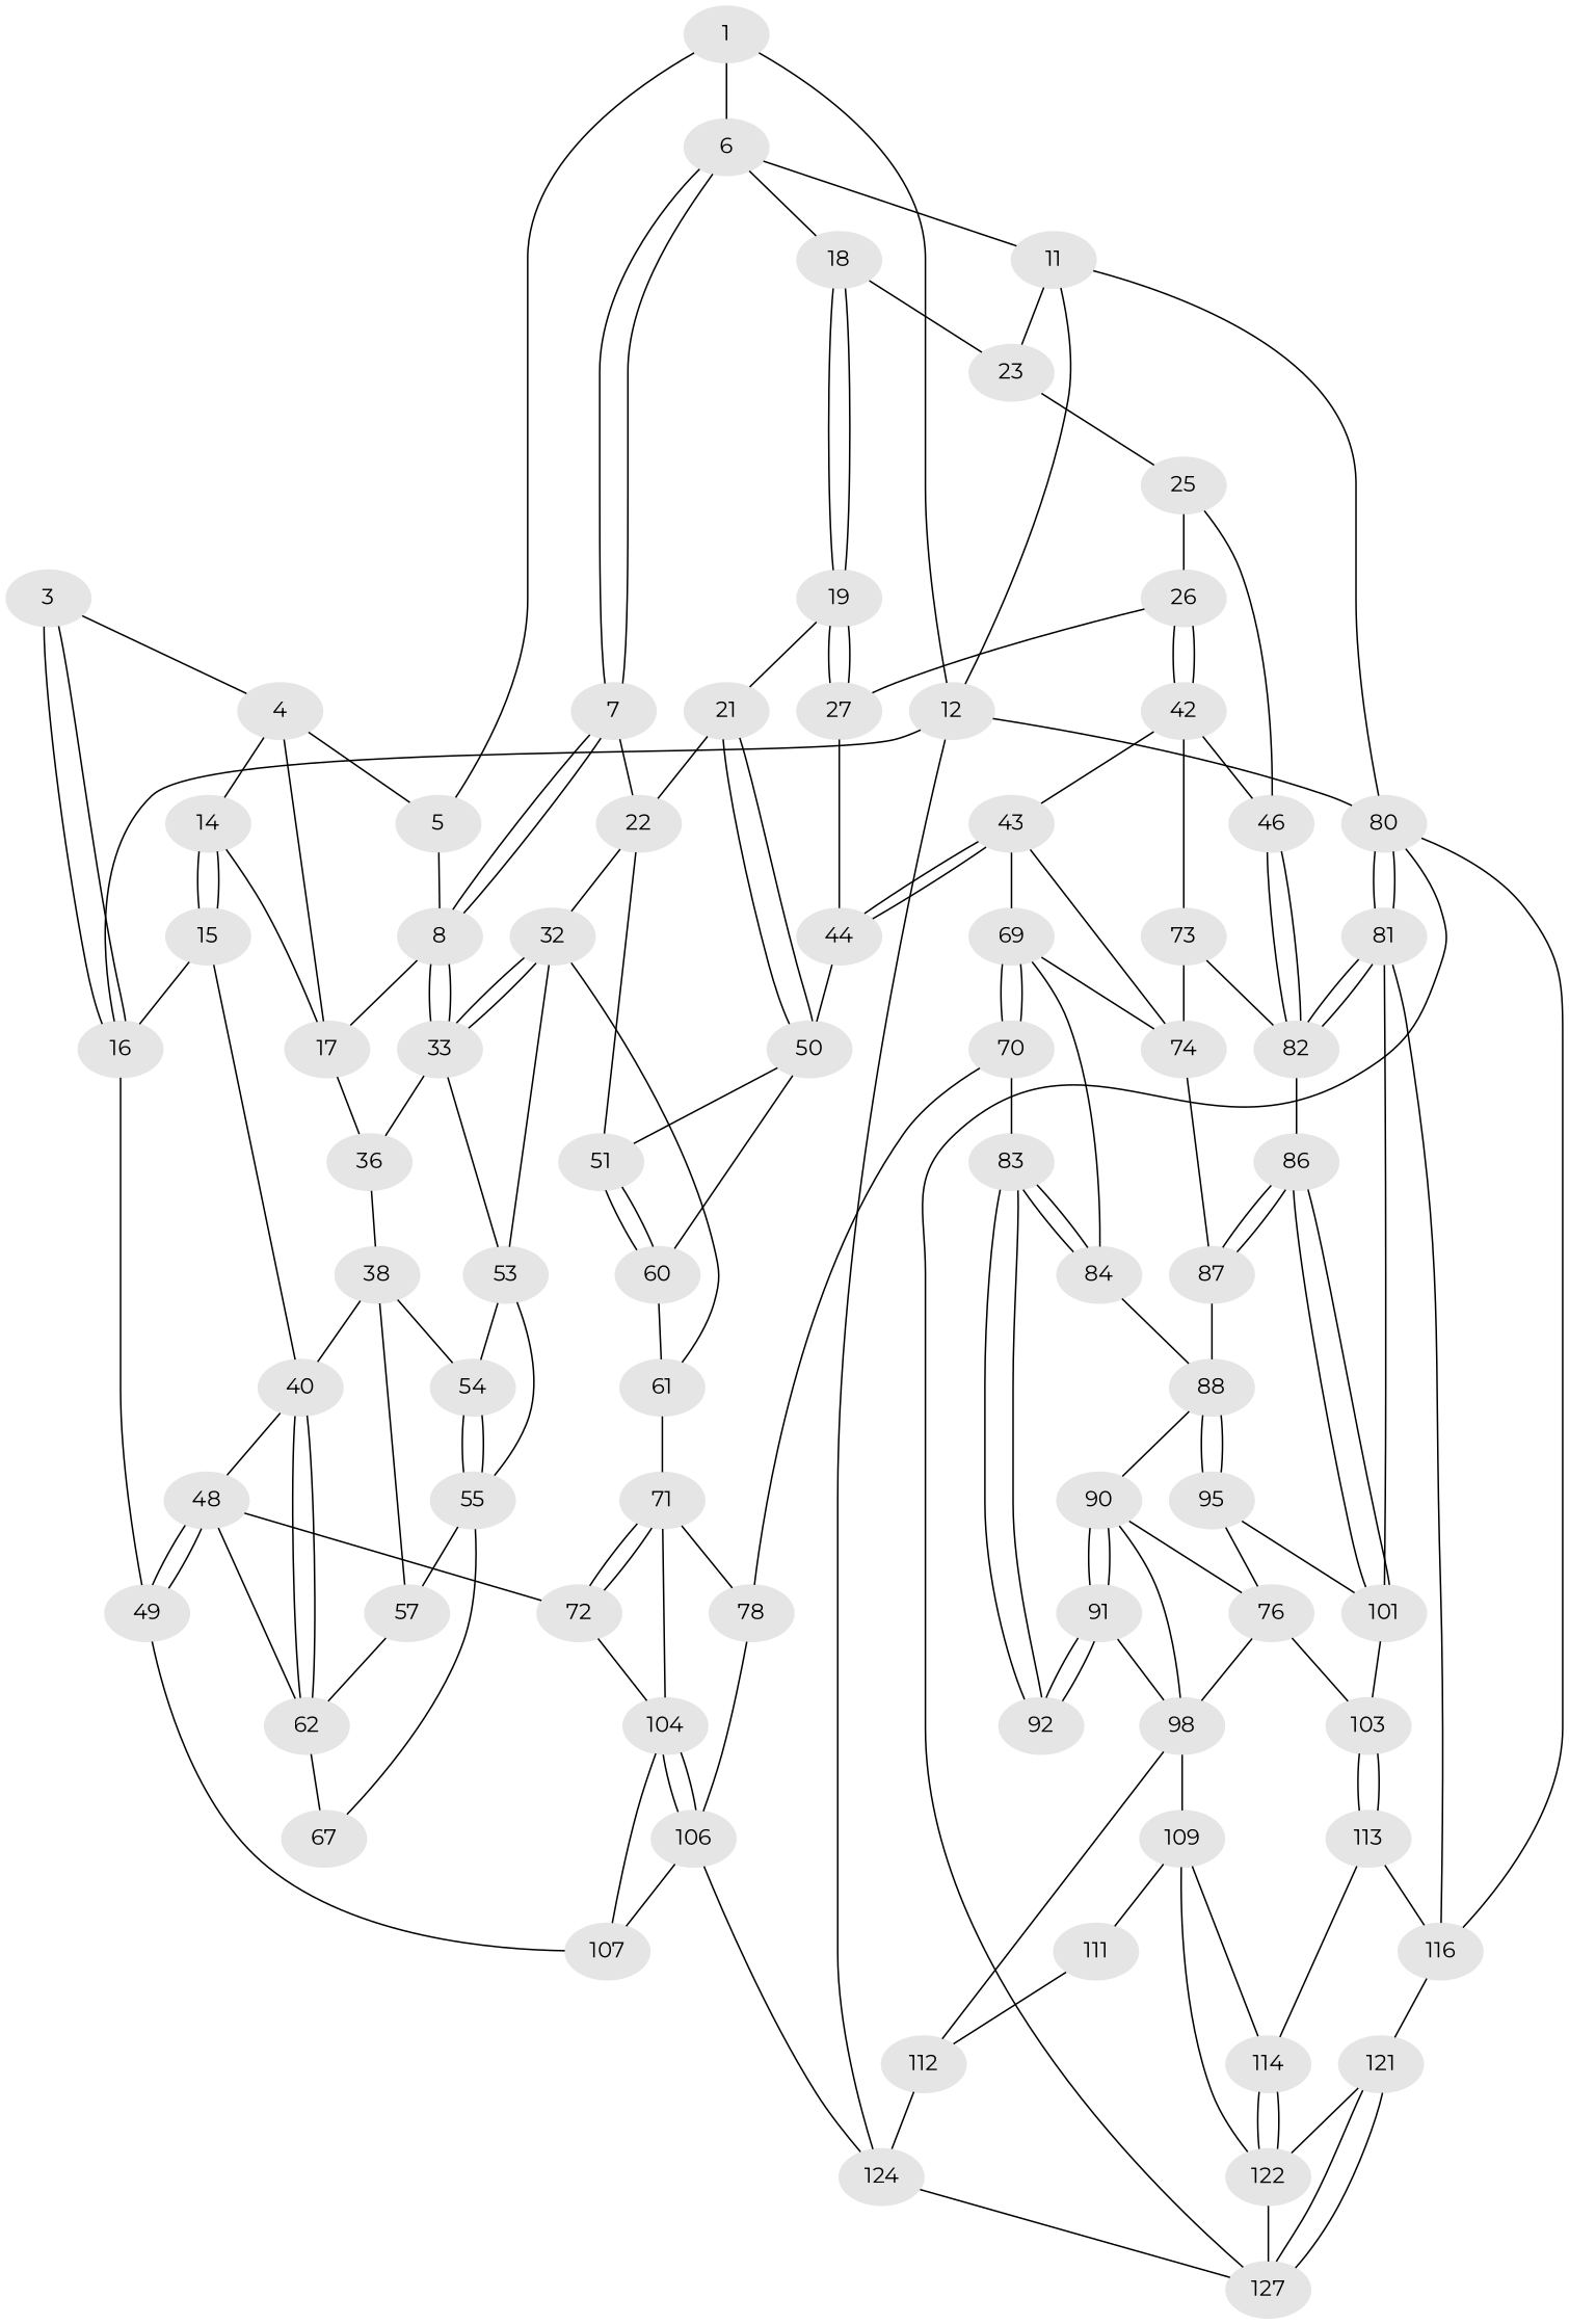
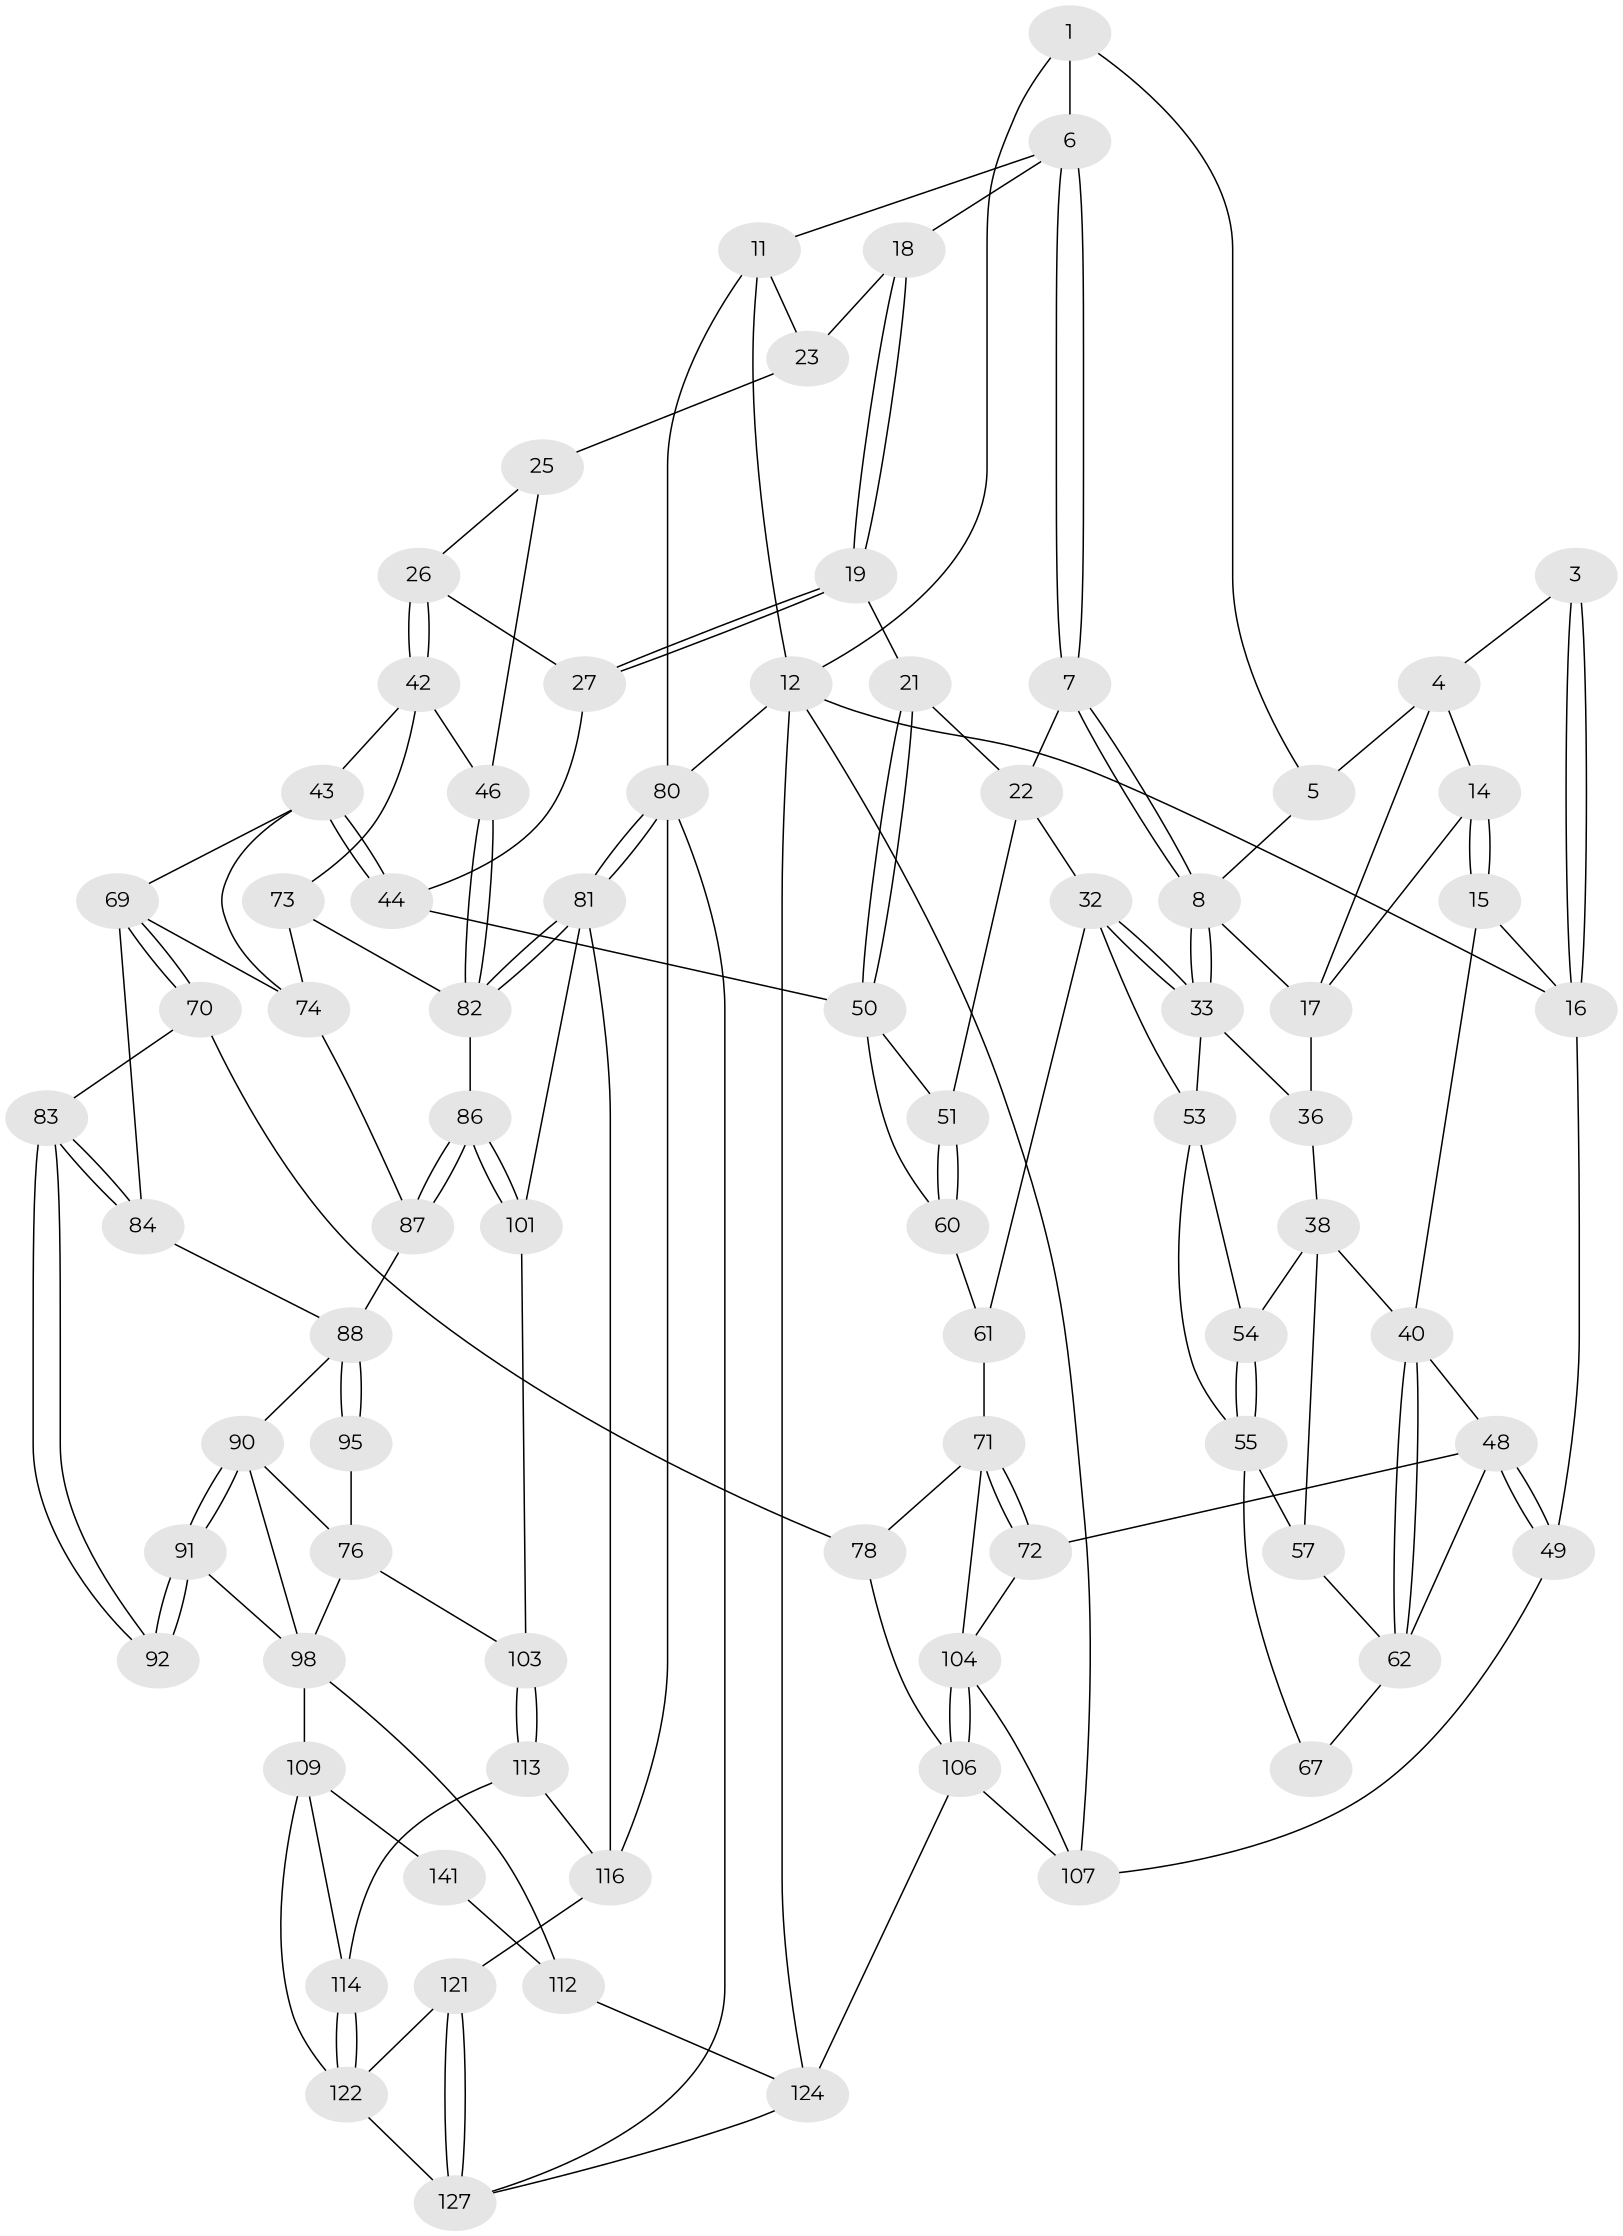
  graph {
    fontname=Montserrat
    node [color=gray90 fontname=Montserrat style=filled]
    edge [fontname=Montserrat]
    1 [super="+2"]
    6 [super="+10"]
    12 [super="+118"]
    5
    4 [super="+13"]
    3
    16 [super="+30"]
    7
    11
    18
    80 [super="+120"]
    107 [super="+108"]
    124 [super="+125"]
    14 [super="+29"]
    17 [super="+28"]
    49
    8 [super="+9"]
    15 [super="+34"]
    36
    33 [super="+35"]
    22 [super="+31"]
    23 [super="+24"]
    19 [super="+20"]
    32 [super="+58"]
    51
    53 [super="+59"]
    25 [super="+45"]
    81 [super="+115"]
    116 [super="+117"]
    127 [super="+128"]
    40 [super="+41"]
    48 [super="+65"]
    62 [super="+64"]
    38 [super="+39"]
    21
    27 [super="+37"]
    50 [super="+52"]
    44
    60 [super="+63"]
    61 [super="+66"]
    26
    46
    42 [super="+47"]
    82 [super="+85"]
    43 [super="+68"]
    73
    54
    55 [super="+56"]
    71 [super="+79"]
    57
    72
    67
    69 [super="+76"]
    74 [super="+75"]
    70 [super="+77"]
    84
    87
    86
    104 [super="+105"]
    78 [super="+94"]
    83
    88 [super="+89"]
    106 [super="+119"]
    92 [super="+93"]
    101 [super="+102"]
    121
    103
    90 [super="+97"]
    95
    91
    n71 [label=76 super="+99"]
    98 [super="+100"]
    112 [super="+123"]
    109 [super="+110"]
    113
-   111
+   111 [label=141]
    114
    122 [super="+126"]
    1 -- 6
    1 -- 12
    1 -- 5
    6 -- 7
    6 -- 7
    6 -- 11
    6 -- 18
    12 -- 16
    12 -- 80
+   12 -- 107
    12 -- 124
    5 -- 8
    4 -- 5
    4 -- 14
    4 -- 17
    3 -- 4
    3 -- 16
    3 -- 16
    16 -- 49
    7 -- 8
    7 -- 8
    7 -- 22
    11 -- 12
    11 -- 80
    11 -- 23
    18 -- 23
    18 -- 19
    18 -- 19
    80 -- 81
    80 -- 81
    80 -- 116
    80 -- 127
    124 -- 127
    14 -- 17
    14 -- 15 [weight=2]
    14 -- 15
    17 -- 36
    49 -- 107
    8 -- 17
    8 -- 33
    8 -- 33
    15 -- 16
    15 -- 40
    36 -- 38
    33 -- 36
    33 -- 53
    22 -- 32
    22 -- 51
    23 -- 25 [weight=2]
    19 -- 21
    19 -- 27 [weight=2]
    19 -- 27
    32 -- 33
    32 -- 33
    32 -- 53
    32 -- 61
    51 -- 60
    51 -- 60
    53 -- 54
    53 -- 55
    25 -- 26
    25 -- 46
    81 -- 116
    81 -- 82
    81 -- 82
    81 -- 101
    116 -- 121
    40 -- 48
    40 -- 62
    40 -- 62
    48 -- 49
    48 -- 49
    48 -- 62
    48 -- 72
    62 -- 67
    38 -- 40
    38 -- 54
    38 -- 57
    21 -- 22
    21 -- 50
    21 -- 50
    27 -- 44
    50 -- 51
    50 -- 60
    44 -- 50
    60 -- 61
    61 -- 71
    26 -- 27
    26 -- 42
    26 -- 42
    46 -- 82
    46 -- 82
    42 -- 46
    42 -- 43
    42 -- 73
    82 -- 86
    43 -- 44
    43 -- 44
    43 -- 69
    43 -- 74
    73 -- 82
    73 -- 74
    54 -- 55
    54 -- 55
    55 -- 57
    55 -- 67
    71 -- 72
    71 -- 72
    71 -- 104
    71 -- 78
    57 -- 62
    72 -- 104
    69 -- 74
    69 -- 70
    69 -- 70
    69 -- 84
    74 -- 87
    70 -- 78
    70 -- 83
    84 -- 88
    87 -- 88
    86 -- 87
    86 -- 87
    86 -- 101
    86 -- 101
    104 -- 107
    104 -- 106
    104 -- 106
    78 -- 106
    83 -- 84
    83 -- 84
    83 -- 92
    83 -- 92
    88 -- 90
    88 -- 95
    88 -- 95
    106 -- 107
    106 -- 124
    101 -- 103
    121 -- 127
    121 -- 127
    121 -- 122
    103 -- 113
    103 -- 113
    90 -- 91
    90 -- 91
    90 -- n71
    90 -- 98
-   95 -- 101
    95 -- n71
    91 -- 92
    91 -- 92
    91 -- 98
    n71 -- 103
    n71 -- 98
    98 -- 112
    98 -- 109
    112 -- 124
    109 -- 111
    109 -- 114
    109 -- 122
    113 -- 116
    113 -- 114
    111 -- 112 [weight=2]
    114 -- 122
    114 -- 122
    122 -- 127
  }
